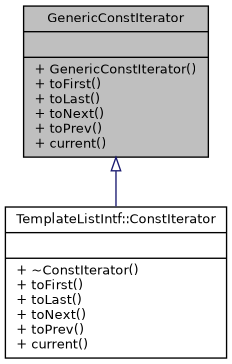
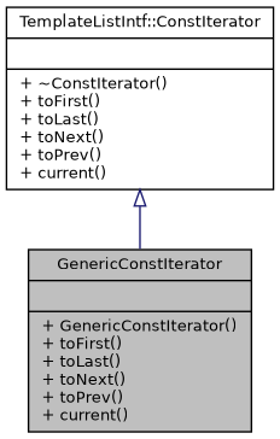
  digraph {
    node [color=black fontname=Helvetica fontsize=10 shape=record style=filled]
    n1 [fillcolor=grey75 fontcolor=black height=0.2 label="{GenericConstIterator\n||+ GenericConstIterator()\l+ toFirst()\l+ toLast()\l+ toNext()\l+ toPrev()\l+ current()\l}" width=0.4]
    n2 [fillcolor=white height=0.2 label="{TemplateListIntf::ConstIterator\n||+ ~ConstIterator()\l+ toFirst()\l+ toLast()\l+ toNext()\l+ toPrev()\l+ current()\l}" width=0.4]
-   n1 -> n2 [arrowtail=onormal color=midnightblue dir=back fontname=Helvetica fontsize=10 labelfontname=Helvetica labelfontsize=10 style=solid]
+   n2 -> n1 [arrowtail=onormal color=midnightblue dir=back fontname=Helvetica fontsize=10 labelfontname=Helvetica labelfontsize=10 style=solid]
  }
